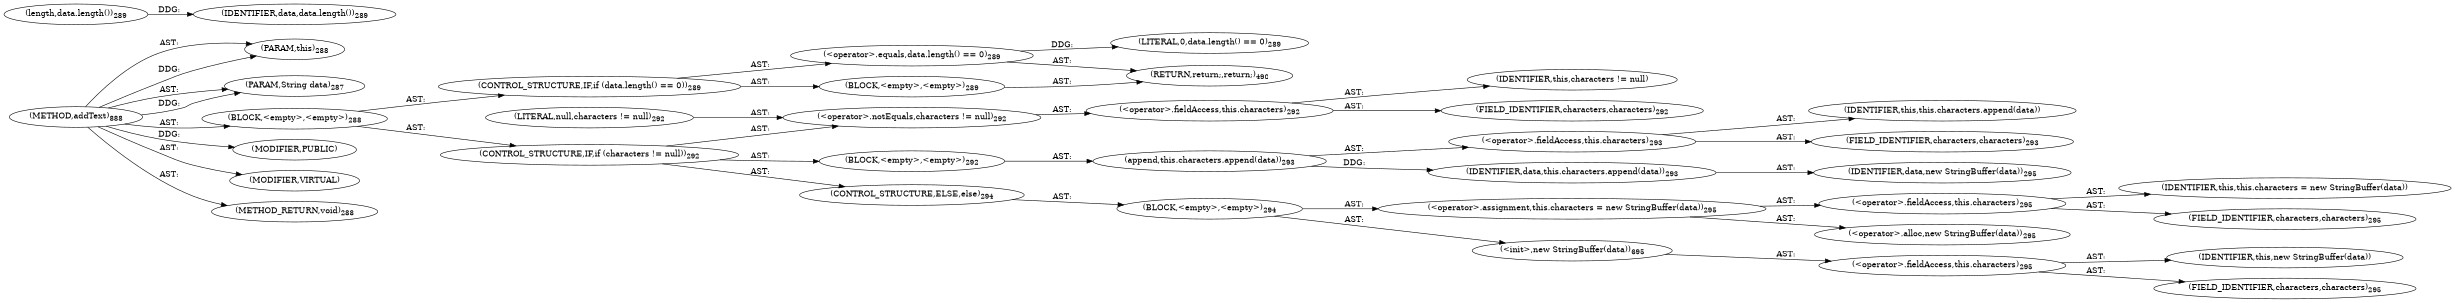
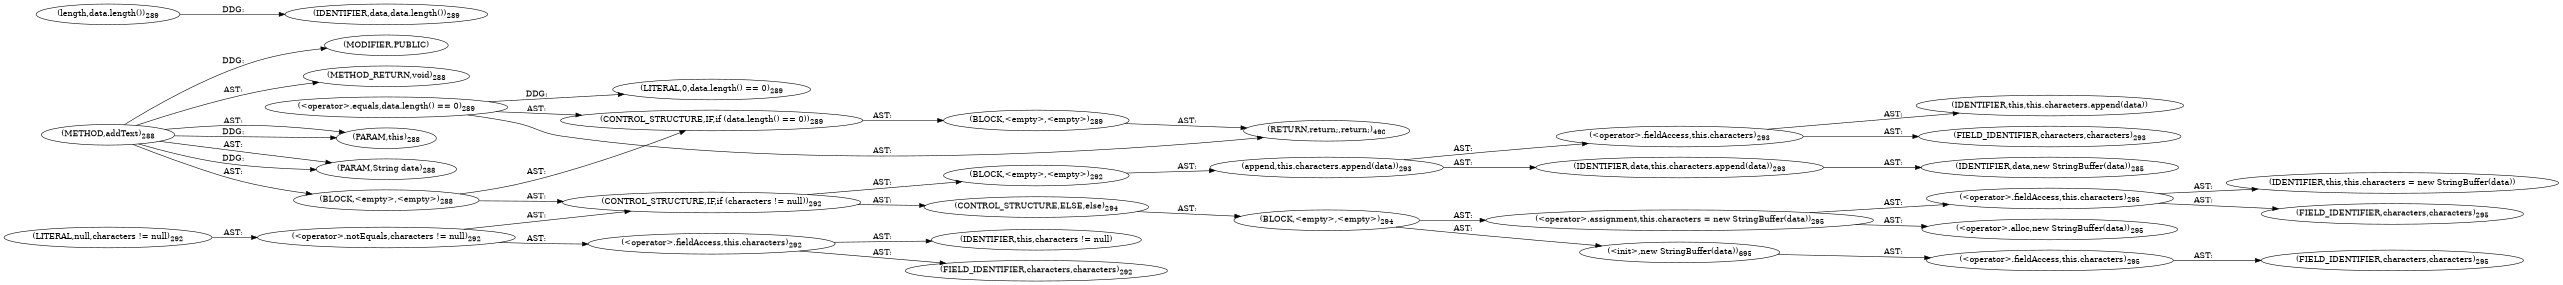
  digraph {
    rankdir=LR
-   n1 [label=<(METHOD,addText)<SUB>888</SUB>>]
+   n1 [label=<(METHOD,addText)<SUB>288</SUB>>]
    n2 [label=<(PARAM,this)<SUB>288</SUB>>]
-   n3 [label=<(PARAM,String data)<SUB>287</SUB>>]
+   n3 [label=<(PARAM,String data)<SUB>288</SUB>>]
    n4 [label=<(BLOCK,&lt;empty&gt;,&lt;empty&gt;)<SUB>288</SUB>>]
    n5 [label=<(MODIFIER,PUBLIC)>]
-   n6 [label=<(MODIFIER,VIRTUAL)>]
    n7 [label=<(METHOD_RETURN,void)<SUB>288</SUB>>]
    n8 [label=<(CONTROL_STRUCTURE,IF,if (data.length() == 0))<SUB>289</SUB>>]
    n9 [label=<(CONTROL_STRUCTURE,IF,if (characters != null))<SUB>292</SUB>>]
    n10 [label=<(&lt;operator&gt;.equals,data.length() == 0)<SUB>289</SUB>>]
    n11 [label=<(BLOCK,&lt;empty&gt;,&lt;empty&gt;)<SUB>289</SUB>>]
    n12 [label=<(&lt;operator&gt;.notEquals,characters != null)<SUB>292</SUB>>]
    n13 [label=<(BLOCK,&lt;empty&gt;,&lt;empty&gt;)<SUB>292</SUB>>]
    n14 [label=<(CONTROL_STRUCTURE,ELSE,else)<SUB>294</SUB>>]
    n15 [label=<(LITERAL,0,data.length() == 0)<SUB>289</SUB>>]
    n16 [label=<(RETURN,return;,return;)<SUB>490</SUB>>]
    n17 [label=<(length,data.length())<SUB>289</SUB>>]
    n18 [label=<(IDENTIFIER,data,data.length())<SUB>289</SUB>>]
    n19 [label=<(&lt;operator&gt;.fieldAccess,this.characters)<SUB>292</SUB>>]
    n20 [label=<(append,this.characters.append(data))<SUB>293</SUB>>]
    n21 [label=<(BLOCK,&lt;empty&gt;,&lt;empty&gt;)<SUB>294</SUB>>]
    n22 [label=<(IDENTIFIER,this,characters != null)>]
    n23 [label=<(FIELD_IDENTIFIER,characters,characters)<SUB>292</SUB>>]
    n24 [label=<(LITERAL,null,characters != null)<SUB>292</SUB>>]
    n25 [label=<(&lt;operator&gt;.fieldAccess,this.characters)<SUB>293</SUB>>]
    n26 [label=<(IDENTIFIER,data,this.characters.append(data))<SUB>293</SUB>>]
    n27 [label=<(IDENTIFIER,this,this.characters.append(data))>]
    n28 [label=<(FIELD_IDENTIFIER,characters,characters)<SUB>293</SUB>>]
-   n29 [label=<(IDENTIFIER,data,new StringBuffer(data))<SUB>295</SUB>>]
+   n29 [label=<(IDENTIFIER,data,new StringBuffer(data))<SUB>285</SUB>>]
    n30 [label=<(&lt;operator&gt;.assignment,this.characters = new StringBuffer(data))<SUB>295</SUB>>]
    n31 [label=<(&lt;init&gt;,new StringBuffer(data))<SUB>695</SUB>>]
    n32 [label=<(&lt;operator&gt;.fieldAccess,this.characters)<SUB>295</SUB>>]
    n33 [label=<(&lt;operator&gt;.alloc,new StringBuffer(data))<SUB>295</SUB>>]
    n34 [label=<(&lt;operator&gt;.fieldAccess,this.characters)<SUB>295</SUB>>]
    n35 [label=<(IDENTIFIER,this,this.characters = new StringBuffer(data))>]
    n36 [label=<(FIELD_IDENTIFIER,characters,characters)<SUB>295</SUB>>]
-   n37 [label=<(IDENTIFIER,this,new StringBuffer(data))>]
    n38 [label=<(FIELD_IDENTIFIER,characters,characters)<SUB>295</SUB>>]
    n1 -> n2 [label="AST: "]
    n1 -> n2 [label="DDG: "]
    n1 -> n3 [label="AST: "]
    n1 -> n3 [label="DDG: "]
    n1 -> n4 [label="AST: "]
    n1 -> n5 [label="DDG: "]
-   n1 -> n6 [label="AST: "]
    n1 -> n7 [label="AST: "]
    n4 -> n8 [label="AST: "]
    n4 -> n9 [label="AST: "]
-   n8 -> n10 [label="AST: "]
+   n10 -> n8 [label="AST: "]
    n8 -> n11 [label="AST: "]
-   n9 -> n12 [label="AST: "]
+   n12 -> n9 [label="AST: "]
    n9 -> n13 [label="AST: "]
    n9 -> n14 [label="AST: "]
    n10 -> n15 [label="DDG: "]
    n10 -> n16 [label="AST: "]
    n11 -> n16 [label="AST: "]
    n12 -> n19 [label="AST: "]
    n13 -> n20 [label="AST: "]
    n14 -> n21 [label="AST: "]
    n17 -> n18 [label="DDG: "]
    n19 -> n22 [label="AST: "]
    n19 -> n23 [label="AST: "]
    n20 -> n25 [label="AST: "]
-   n20 -> n26 [label="DDG: "]
+   n20 -> n26 [label="AST: "]
    n21 -> n30 [label="AST: "]
    n21 -> n31 [label="AST: "]
    n24 -> n12 [label="AST: "]
    n25 -> n27 [label="AST: "]
    n25 -> n28 [label="AST: "]
    n26 -> n29 [label="AST: "]
    n30 -> n32 [label="AST: "]
    n30 -> n33 [label="AST: "]
    n31 -> n34 [label="AST: "]
    n32 -> n35 [label="AST: "]
    n32 -> n36 [label="AST: "]
-   n34 -> n37 [label="AST: "]
    n34 -> n38 [label="AST: "]
  }
